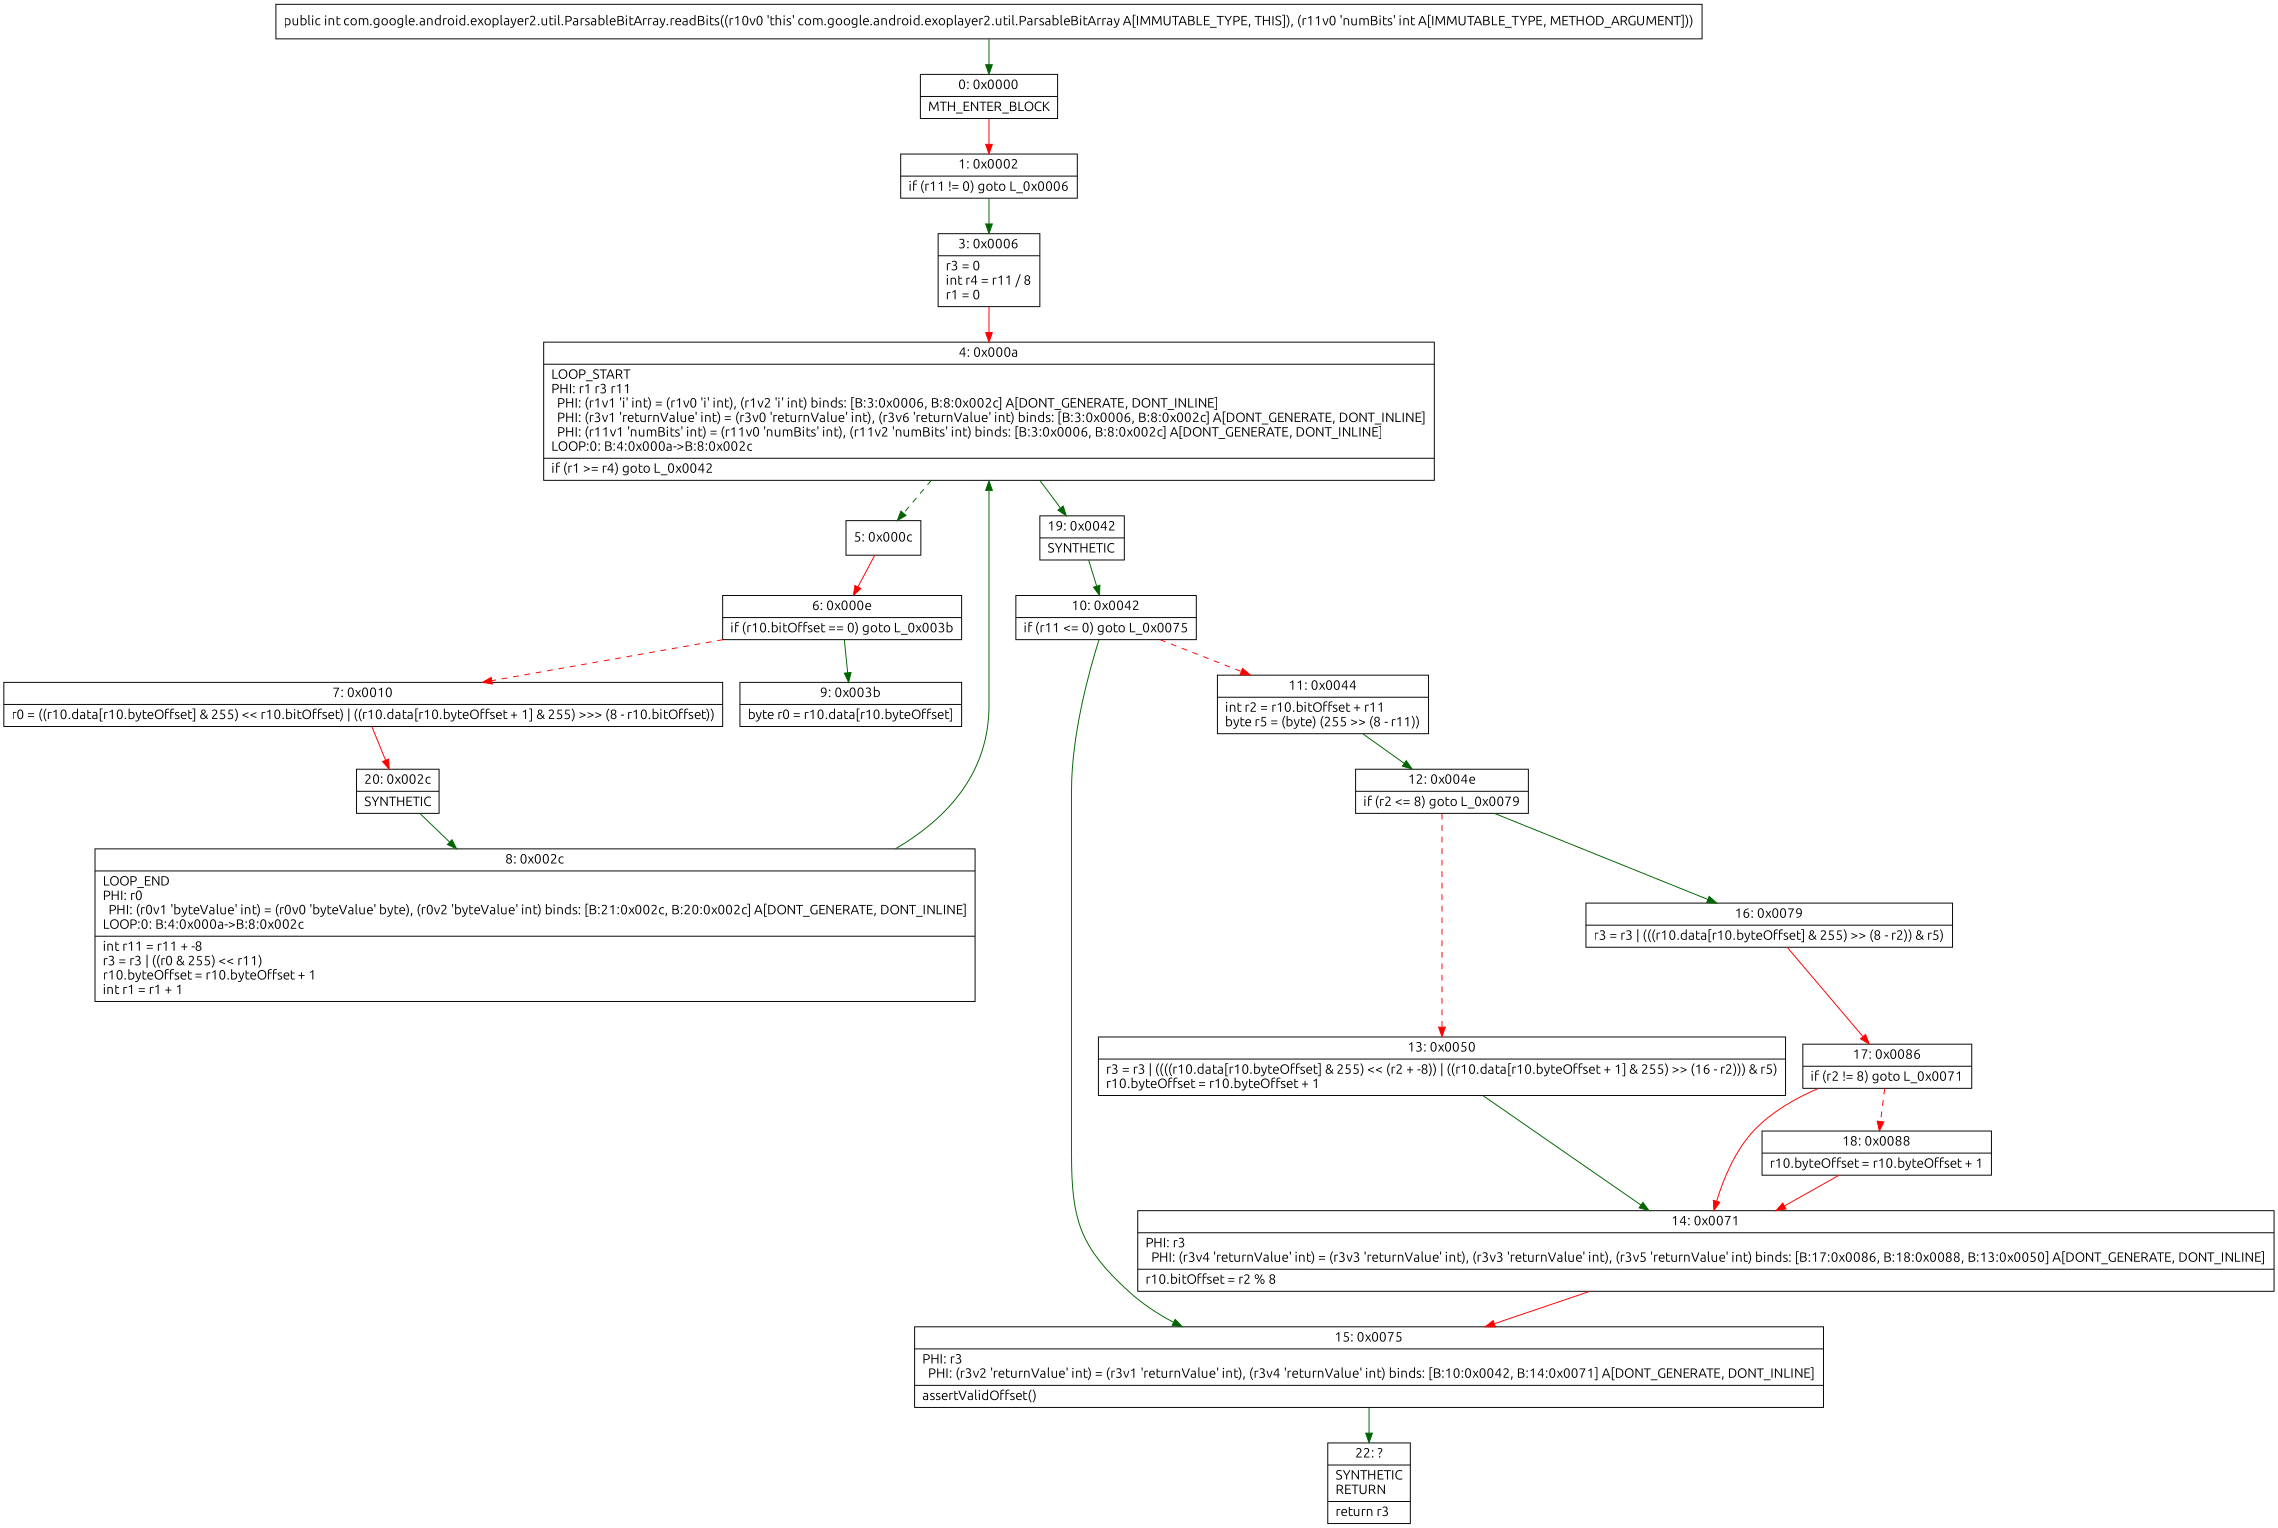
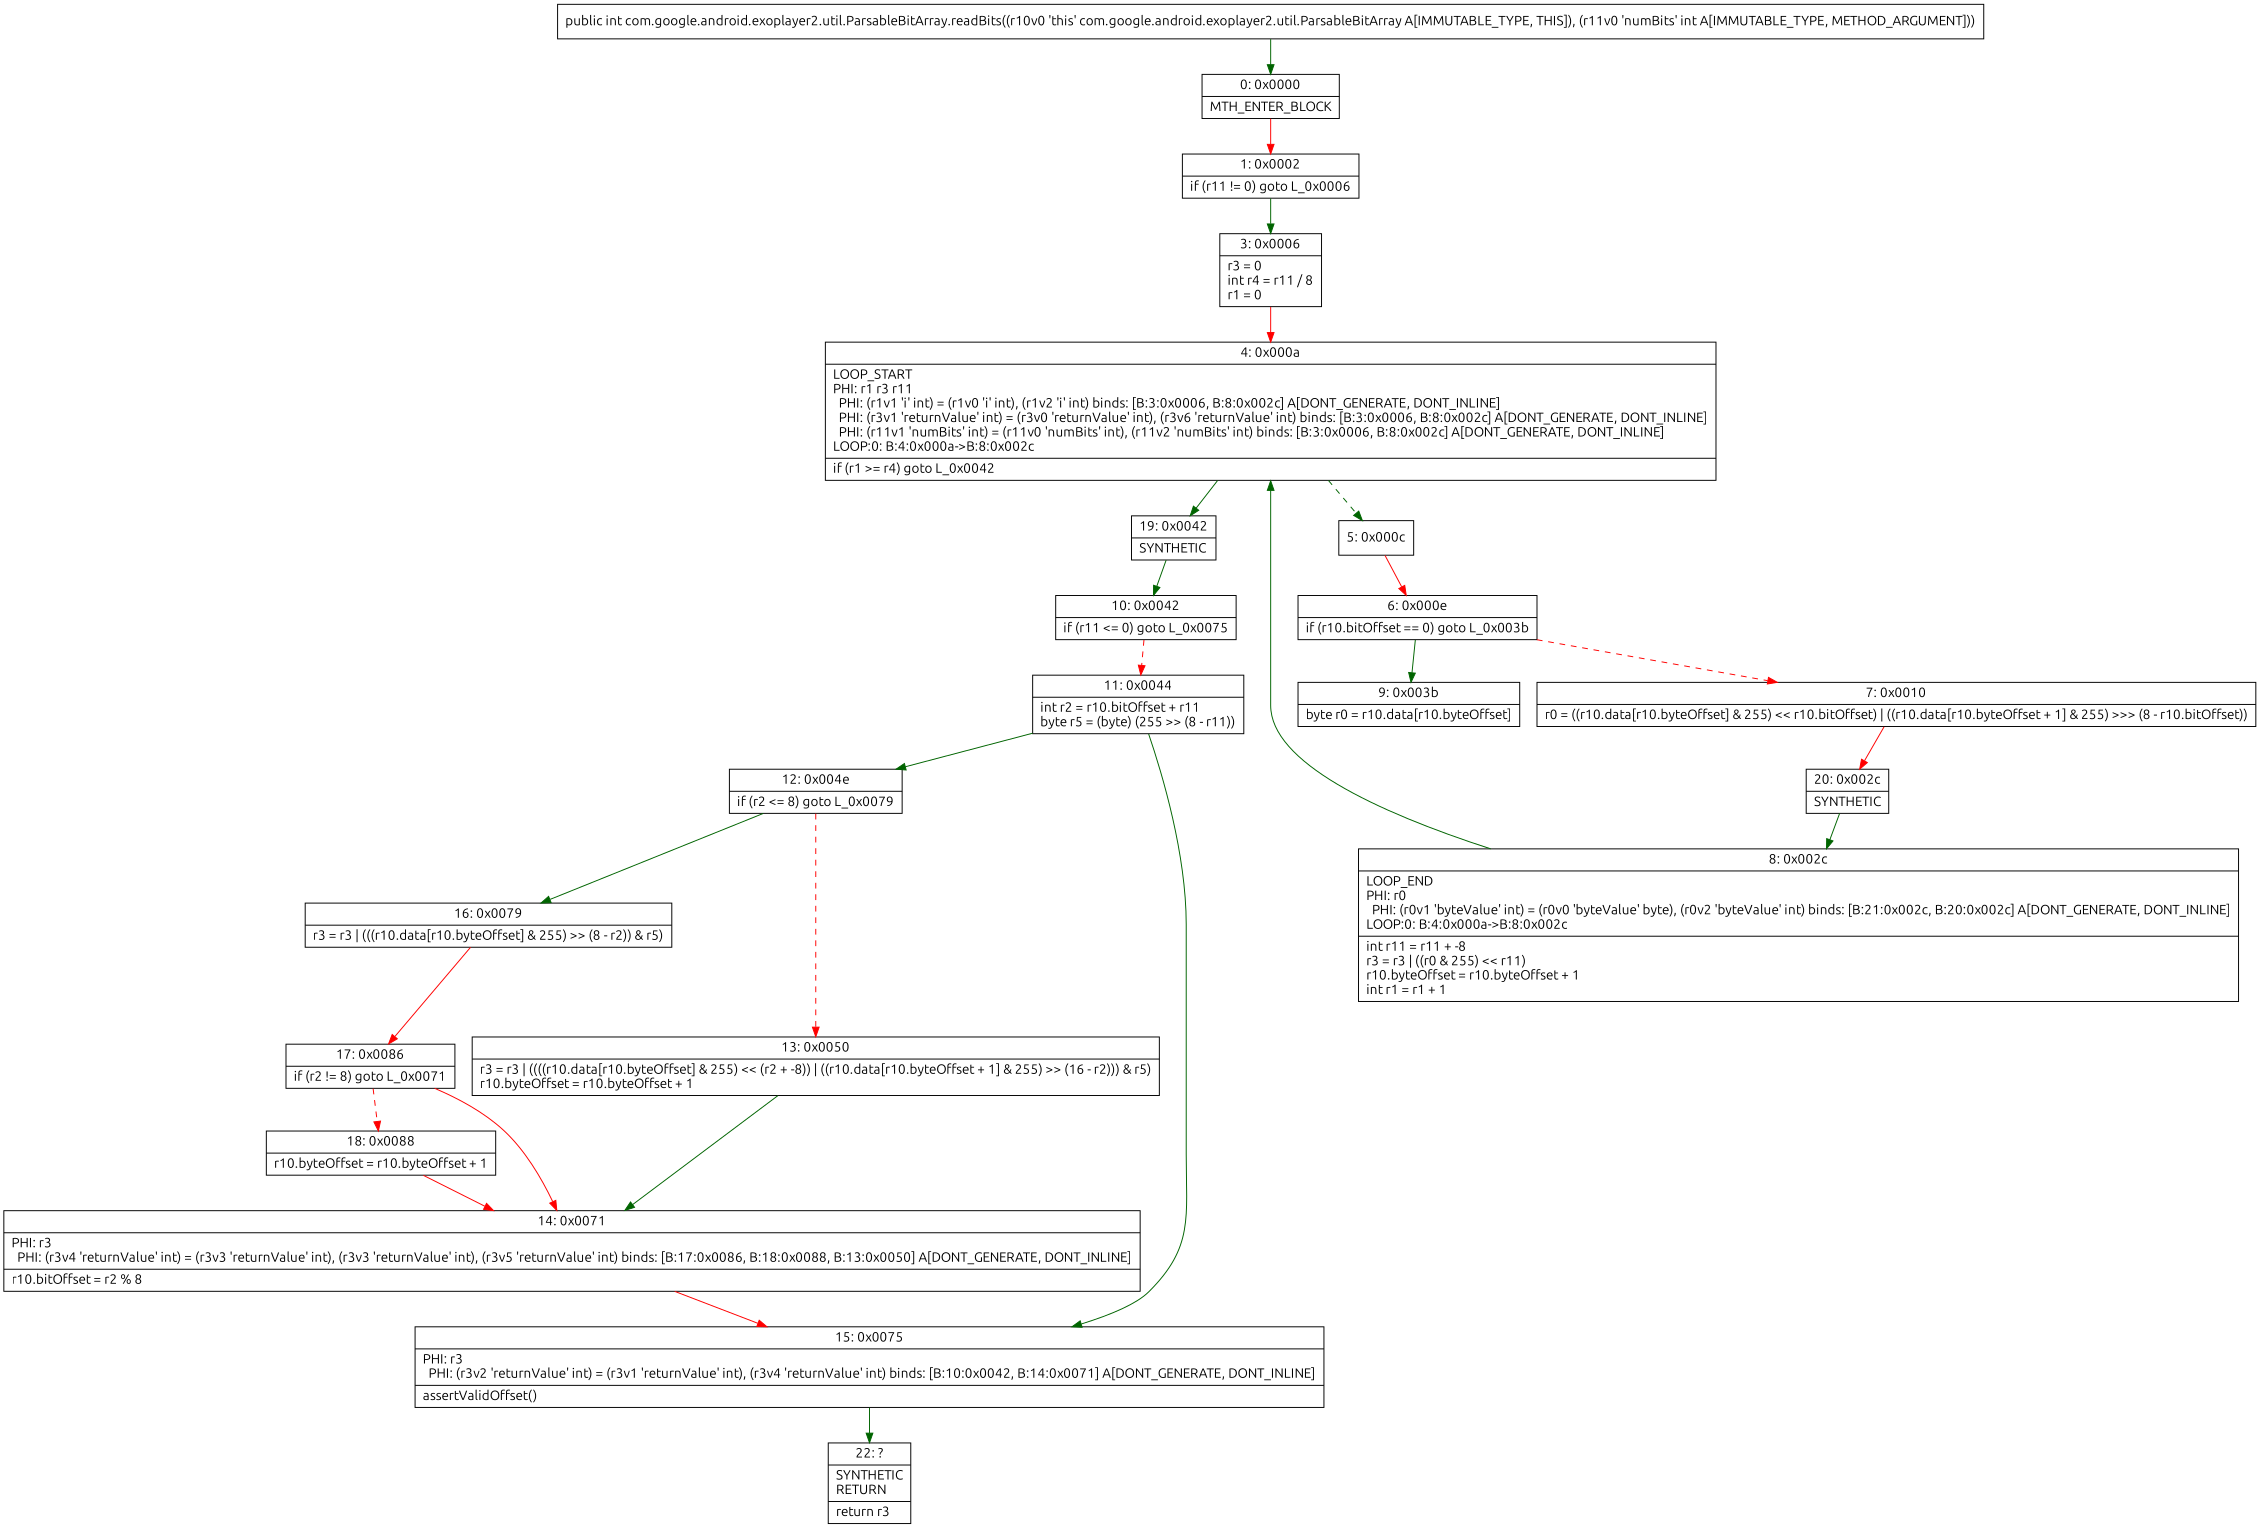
  digraph {
    fontname=Ubuntu
    node [fontname=Ubuntu shape=record]
    edge [color=darkgreen fontname=Ubuntu]
    n1 [label="{0\:\ 0x0000|MTH_ENTER_BLOCK\l}"]
    n2 [label="{1\:\ 0x0002|if (r11 != 0) goto L_0x0006\l}"]
    n3 [label="{3\:\ 0x0006|r3 = 0\lint r4 = r11 \/ 8\lr1 = 0\l}"]
    n4 [label="{4\:\ 0x000a|LOOP_START\lPHI: r1 r3 r11 \l  PHI: (r1v1 'i' int) = (r1v0 'i' int), (r1v2 'i' int) binds: [B:3:0x0006, B:8:0x002c] A[DONT_GENERATE, DONT_INLINE]\l  PHI: (r3v1 'returnValue' int) = (r3v0 'returnValue' int), (r3v6 'returnValue' int) binds: [B:3:0x0006, B:8:0x002c] A[DONT_GENERATE, DONT_INLINE]\l  PHI: (r11v1 'numBits' int) = (r11v0 'numBits' int), (r11v2 'numBits' int) binds: [B:3:0x0006, B:8:0x002c] A[DONT_GENERATE, DONT_INLINE]\lLOOP:0: B:4:0x000a\-\>B:8:0x002c\l|if (r1 \>= r4) goto L_0x0042\l}"]
    n5 [label="{5\:\ 0x000c}"]
    n6 [label="{19\:\ 0x0042|SYNTHETIC\l}"]
    n7 [label="{6\:\ 0x000e|if (r10.bitOffset == 0) goto L_0x003b\l}"]
    n8 [label="{10\:\ 0x0042|if (r11 \<= 0) goto L_0x0075\l}"]
    n9 [label="{7\:\ 0x0010|r0 = ((r10.data[r10.byteOffset] & 255) \<\< r10.bitOffset) \| ((r10.data[r10.byteOffset + 1] & 255) \>\>\> (8 \- r10.bitOffset))\l}"]
    n10 [label="{9\:\ 0x003b|byte r0 = r10.data[r10.byteOffset]\l}"]
    n11 [label="{20\:\ 0x002c|SYNTHETIC\l}"]
    n12 [label="{8\:\ 0x002c|LOOP_END\lPHI: r0 \l  PHI: (r0v1 'byteValue' int) = (r0v0 'byteValue' byte), (r0v2 'byteValue' int) binds: [B:21:0x002c, B:20:0x002c] A[DONT_GENERATE, DONT_INLINE]\lLOOP:0: B:4:0x000a\-\>B:8:0x002c\l|int r11 = r11 + \-8\lr3 = r3 \| ((r0 & 255) \<\< r11)\lr10.byteOffset = r10.byteOffset + 1\lint r1 = r1 + 1\l}"]
    n13 [label="{11\:\ 0x0044|int r2 = r10.bitOffset + r11\lbyte r5 = (byte) (255 \>\> (8 \- r11))\l}"]
    n14 [label="{15\:\ 0x0075|PHI: r3 \l  PHI: (r3v2 'returnValue' int) = (r3v1 'returnValue' int), (r3v4 'returnValue' int) binds: [B:10:0x0042, B:14:0x0071] A[DONT_GENERATE, DONT_INLINE]\l|assertValidOffset()\l}"]
    n15 [label="{12\:\ 0x004e|if (r2 \<= 8) goto L_0x0079\l}"]
    n16 [label="{22\:\ ?|SYNTHETIC\lRETURN\l|return r3\l}"]
    n17 [label="{13\:\ 0x0050|r3 = r3 \| ((((r10.data[r10.byteOffset] & 255) \<\< (r2 + \-8)) \| ((r10.data[r10.byteOffset + 1] & 255) \>\> (16 \- r2))) & r5)\lr10.byteOffset = r10.byteOffset + 1\l}"]
    n18 [label="{16\:\ 0x0079|r3 = r3 \| (((r10.data[r10.byteOffset] & 255) \>\> (8 \- r2)) & r5)\l}"]
    n19 [label="{14\:\ 0x0071|PHI: r3 \l  PHI: (r3v4 'returnValue' int) = (r3v3 'returnValue' int), (r3v3 'returnValue' int), (r3v5 'returnValue' int) binds: [B:17:0x0086, B:18:0x0088, B:13:0x0050] A[DONT_GENERATE, DONT_INLINE]\l|r10.bitOffset = r2 % 8\l}"]
    n20 [label="{17\:\ 0x0086|if (r2 != 8) goto L_0x0071\l}"]
    n21 [label="{18\:\ 0x0088|r10.byteOffset = r10.byteOffset + 1\l}"]
    n22 [label="{public int com.google.android.exoplayer2.util.ParsableBitArray.readBits((r10v0 'this' com.google.android.exoplayer2.util.ParsableBitArray A[IMMUTABLE_TYPE, THIS]), (r11v0 'numBits' int A[IMMUTABLE_TYPE, METHOD_ARGUMENT])) }"]
    n1 -> n2 [color=red]
    n2 -> n3
    n3 -> n4 [color=red]
    n4 -> n5 [style=dashed]
    n4 -> n6
    n5 -> n7 [color=red]
    n6 -> n8
    n7 -> n9 [color=red style=dashed]
    n7 -> n10
    n8 -> n13 [color=red style=dashed]
-   n8 -> n14
+   n13 -> n14
    n9 -> n11 [color=red]
    n11 -> n12
    n12 -> n4
    n13 -> n15
    n14 -> n16
    n15 -> n17 [color=red style=dashed]
    n15 -> n18
    n17 -> n19
    n18 -> n20 [color=red]
    n19 -> n14 [color=red]
    n20 -> n19 [color=red]
    n20 -> n21 [color=red style=dashed]
    n21 -> n19 [color=red]
    n22 -> n1
  }
